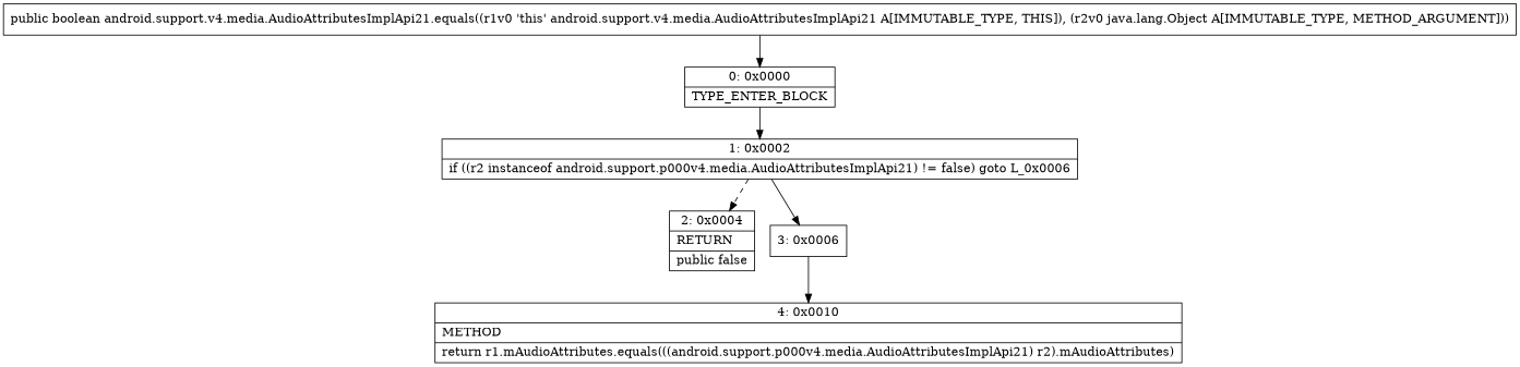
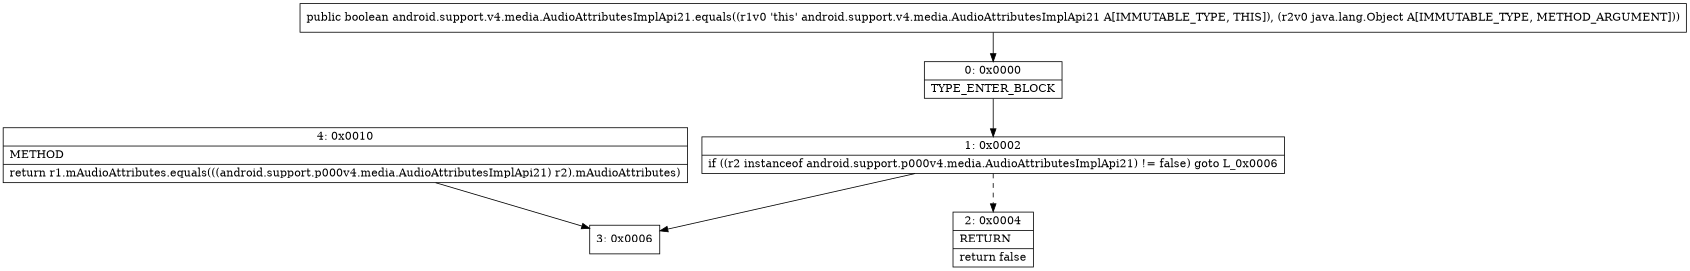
  digraph {
    node [shape=record]
    n1 [label="{0\:\ 0x0000|TYPE_ENTER_BLOCK\l}"]
    n2 [label="{1\:\ 0x0002|if ((r2 instanceof android.support.p000v4.media.AudioAttributesImplApi21) != false) goto L_0x0006\l}"]
-   n3 [label="{2\:\ 0x0004|RETURN\l|public false\l}"]
+   n3 [label="{2\:\ 0x0004|RETURN\l|return false\l}"]
    n4 [label="{3\:\ 0x0006}"]
    n5 [label="{4\:\ 0x0010|METHOD\l|return r1.mAudioAttributes.equals(((android.support.p000v4.media.AudioAttributesImplApi21) r2).mAudioAttributes)\l}"]
    n6 [label="{public boolean android.support.v4.media.AudioAttributesImplApi21.equals((r1v0 'this' android.support.v4.media.AudioAttributesImplApi21 A[IMMUTABLE_TYPE, THIS]), (r2v0 java.lang.Object A[IMMUTABLE_TYPE, METHOD_ARGUMENT])) }"]
    n1 -> n2
    n2 -> n3 [style=dashed]
    n2 -> n4
-   n4 -> n5
+   n5 -> n4
    n6 -> n1
  }
